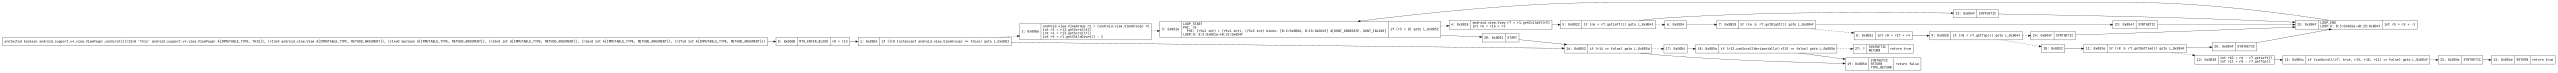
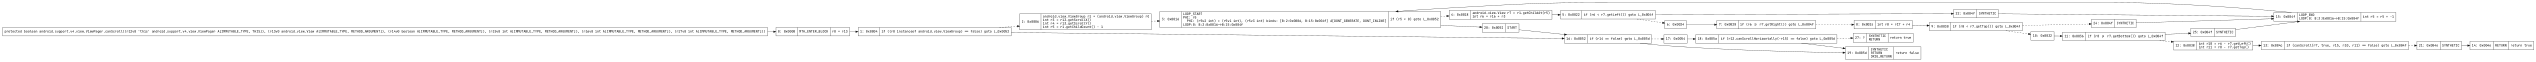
  digraph {
    fontname="JetBrains Mono"
    rankdir=LR
    node [fontname="JetBrains Mono" shape=record]
    edge [fontname="JetBrains Mono"]
    n1 [label="{0\:\ 0x0000|MTH_ENTER_BLOCK\l|r0 = r13\l}"]
    n2 [label="{1\:\ 0x0004|if ((r0 instanceof android.view.ViewGroup) == false) goto L_0x0052\l}"]
    n3 [label="{2\:\ 0x0006|android.view.ViewGroup r1 = (android.view.ViewGroup) r0\lint r3 = r13.getScrollX()\lint r4 = r13.getScrollY()\lint r5 = r1.getChildCount() \- 1\l}"]
    n4 [label="{16\:\ 0x0052|if (r14 == false) goto L_0x005d\l}"]
    n5 [label="{3\:\ 0x0016|LOOP_START\lPHI: r5 \l  PHI: (r5v2 int) = (r5v1 int), (r5v3 int) binds: [B:2:0x0006, B:15:0x004f] A[DONT_GENERATE, DONT_INLINE]\lLOOP:0: B:3:0x0016\-\>B:15:0x004f\l|if (r5 \< 0) goto L_0x0052\l}"]
    n6 [label="{17\:\ 0x0054}"]
-   n7 [label="{19\:\ 0x005d|SYNTHETIC\lRETURN\lTYPE_RETURN\l|return false\l}"]
+   n7 [label="{19\:\ 0x005d|SYNTHETIC\lRETURN\lORIG_RETURN\l|return false\l}"]
    n8 [label="{4\:\ 0x0018|android.view.View r7 = r1.getChildAt(r5)\lint r6 = r16 + r3\l}"]
    n9 [label="{20\:\ 0x0052|START\l}"]
    n10 [label="{5\:\ 0x0022|if (r6 \< r7.getLeft()) goto L_0x004f\l}"]
    n11 [label="{6\:\ 0x0024}"]
    n12 [label="{22\:\ 0x004f|SYNTHETIC\l}"]
    n13 [label="{7\:\ 0x0028|if (r6 \>= r7.getRight()) goto L_0x004f\l}"]
    n14 [label="{15\:\ 0x004f|LOOP_END\lLOOP:0: B:3:0x0016\-\>B:15:0x004f\l|int r5 = r5 + \-1\l}"]
    n15 [label="{8\:\ 0x002a|int r8 = r17 + r4\l}"]
-   n16 [label="{23\:\ 0x004f|SYNTHETIC\l}"]
    n17 [label="{9\:\ 0x0030|if (r8 \< r7.getTop()) goto L_0x004f\l}"]
    n18 [label="{10\:\ 0x0032}"]
    n19 [label="{24\:\ 0x004f|SYNTHETIC\l}"]
    n20 [label="{11\:\ 0x0036|if (r8 \>= r7.getBottom()) goto L_0x004f\l}"]
    n21 [label="{12\:\ 0x0038|int r10 = r6 \- r7.getLeft()\lint r11 = r8 \- r7.getTop()\l}"]
    n22 [label="{25\:\ 0x004f|SYNTHETIC\l}"]
    n23 [label="{13\:\ 0x004c|if (canScroll(r7, true, r15, r10, r11) == false) goto L_0x004f\l}"]
    n24 [label="{21\:\ 0x004e|SYNTHETIC\l}"]
    n25 [label="{14\:\ 0x004e|RETURN\l|return true\l}"]
    n26 [label="{18\:\ 0x005a|if (r13.canScrollHorizontally(\-r15) == false) goto L_0x005d\l}"]
    n27 [label="{27\:\ ?|SYNTHETIC\lRETURN\l|return true\l}"]
    n28 [label="{protected boolean android.support.v4.view.ViewPager.canScroll((r12v0 'this' android.support.v4.view.ViewPager A[IMMUTABLE_TYPE, THIS]), (r13v0 android.view.View A[IMMUTABLE_TYPE, METHOD_ARGUMENT]), (r14v0 boolean A[IMMUTABLE_TYPE, METHOD_ARGUMENT]), (r15v0 int A[IMMUTABLE_TYPE, METHOD_ARGUMENT]), (r16v0 int A[IMMUTABLE_TYPE, METHOD_ARGUMENT]), (r17v0 int A[IMMUTABLE_TYPE, METHOD_ARGUMENT])) }"]
    n1 -> n2
    n2 -> n3 [style=dashed]
    n2 -> n4
    n3 -> n5 [style=dashed]
    n4 -> n6 [style=dashed]
    n4 -> n7
    n5 -> n8 [style=dashed]
    n5 -> n9
    n6 -> n26
    n8 -> n10
    n9 -> n4
    n10 -> n11 [style=dashed]
    n10 -> n12
    n11 -> n13
    n12 -> n14
    n13 -> n15 [style=dashed]
-   n13 -> n16
    n14 -> n5
    n15 -> n17
-   n16 -> n14
    n17 -> n18 [style=dashed]
    n17 -> n19 [style=dashed]
    n18 -> n20
    n19 -> n14
    n20 -> n21 [style=dashed]
    n20 -> n22
    n21 -> n23
    n22 -> n14
    n23 -> n24 [style=dashed]
    n24 -> n25
    n26 -> n7
    n26 -> n27 [style=dashed]
    n28 -> n1
  }
